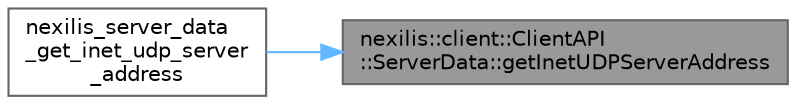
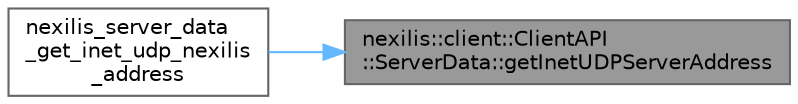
  digraph {
    rankdir=RL
    node [fontname=Helvetica fontsize=10 shape=box style=filled]
    n1 [color=gray40 fillcolor=grey60 fontcolor=black height=0.2 label="nexilis::client::ClientAPI\l::ServerData::getInetUDPServerAddress" width=0.4]
-   n2 [color=grey40 fillcolor=white height=0.2 label="nexilis_server_data\l_get_inet_udp_server\l_address" width=0.4]
+   n2 [color=grey40 fillcolor=white height=0.2 label="nexilis_server_data\l_get_inet_udp_nexilis\l_address" width=0.4]
    n1 -> n2 [color=steelblue1 dir=back fontname=Helvetica fontsize=10 labelfontname=Helvetica labelfontsize=10 style=solid]
  }
